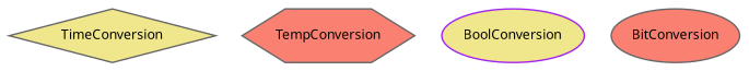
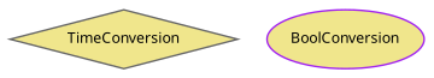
  strict digraph {
    rankdir=TB
    node [color=gray40 fontname=Verdana fontsize=9 shape=ellipse style=filled fillcolor=khaki]
    n1 [label=TimeConversion shape=diamond]
-   n2 [label=TempConversion shape=hexagon fillcolor=salmon]
    n3 [color=purple label=BoolConversion]
-   n4 [label=BitConversion fillcolor=salmon]
  }
